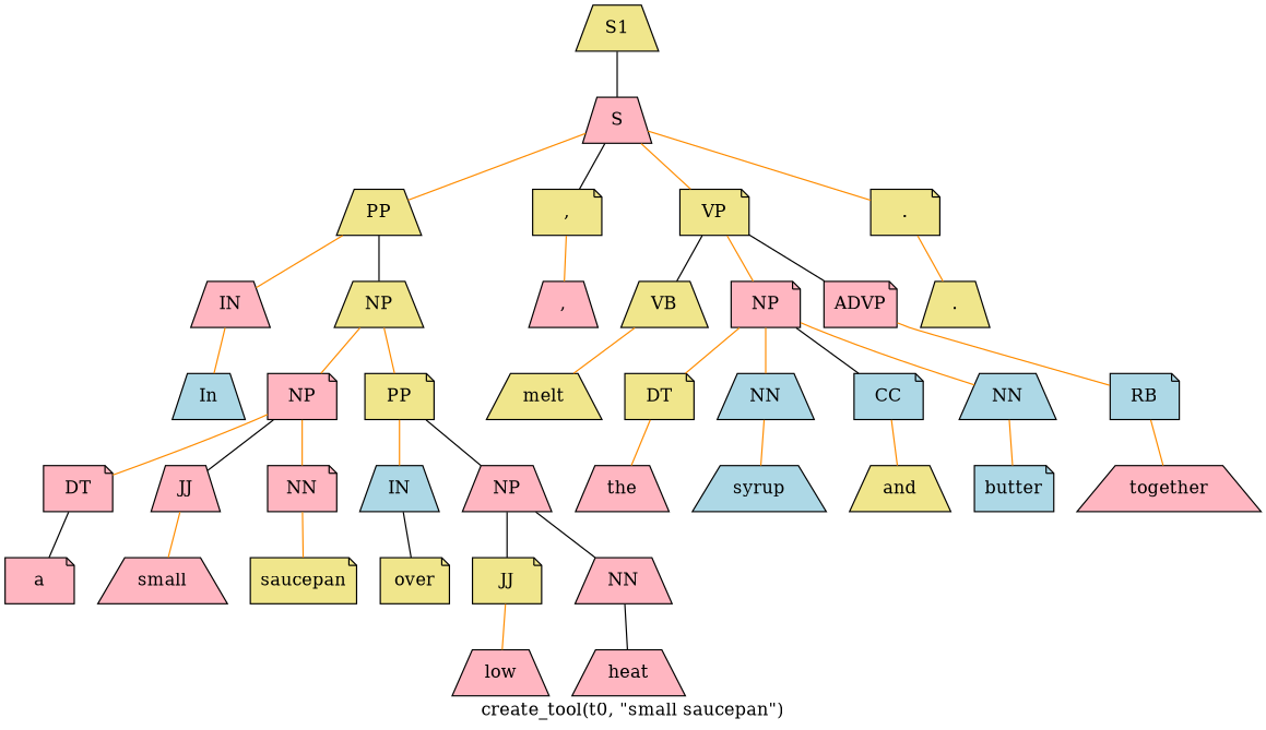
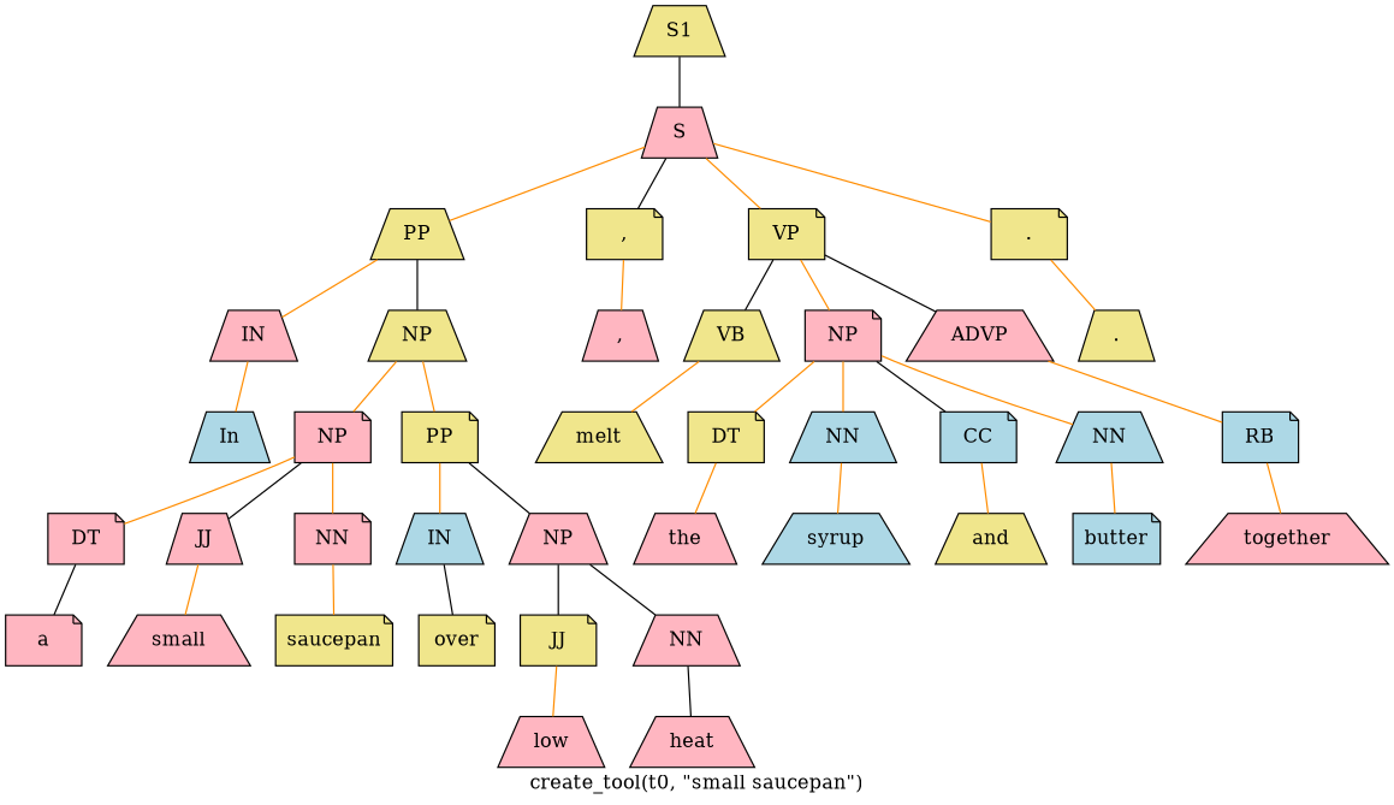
  graph {
    label="create_tool(t0, \"small saucepan\")"
    node [fillcolor=lightpink shape=trapezium style=filled]
    edge [color=darkorange]
    n1 [fillcolor=khaki label=S1]
    n2 [label=S]
    n3 [fillcolor=khaki label=PP]
    n4 [fillcolor=khaki label="," shape=note]
    n5 [fillcolor=khaki label=VP shape=note]
    n6 [fillcolor=khaki label="." shape=note]
    n7 [label=IN]
    n8 [fillcolor=khaki label=NP]
    n9 [label=","]
    n10 [fillcolor=khaki label=VB]
    n11 [label=NP shape=note]
-   n12 [label=ADVP shape=note]
+   n12 [label=ADVP]
    n13 [fillcolor=khaki label="."]
    n14 [fillcolor=lightblue label=In]
    n15 [label=NP shape=note]
    n16 [fillcolor=khaki label=PP shape=note]
    n17 [label=DT shape=note]
    n18 [label=JJ]
    n19 [label=NN shape=note]
    n20 [fillcolor=lightblue label=IN]
    n21 [label=NP]
    n22 [label=a shape=note]
    n23 [label=small]
    n24 [fillcolor=khaki label=saucepan shape=note]
    n25 [fillcolor=khaki label=over shape=note]
    n26 [fillcolor=khaki label=JJ shape=note]
    n27 [label=NN]
    n28 [label=low]
    n29 [label=heat]
    n30 [fillcolor=khaki label=melt]
    n31 [fillcolor=khaki label=DT shape=note]
    n32 [fillcolor=lightblue label=NN]
    n33 [fillcolor=lightblue label=CC shape=note]
    n34 [fillcolor=lightblue label=NN]
    n35 [fillcolor=lightblue label=RB shape=note]
    n36 [label=the]
    n37 [fillcolor=lightblue label=syrup]
    n38 [fillcolor=khaki label=and]
    n39 [fillcolor=lightblue label=butter shape=note]
    n40 [label=together]
    n1 -- n2 [color=black]
    n2 -- n3
    n2 -- n4 [color=black]
    n2 -- n5
    n2 -- n6
    n3 -- n7
    n3 -- n8 [color=black]
    n4 -- n9
    n5 -- n10 [color=black]
    n5 -- n11
    n5 -- n12 [color=black]
    n6 -- n13
    n7 -- n14
    n8 -- n15
    n8 -- n16
    n10 -- n30
    n11 -- n31
    n11 -- n32
    n11 -- n33 [color=black]
    n11 -- n34
    n12 -- n35
    n15 -- n17
    n15 -- n18 [color=black]
    n15 -- n19
    n16 -- n20
    n16 -- n21 [color=black]
    n17 -- n22 [color=black]
    n18 -- n23
    n19 -- n24
    n20 -- n25 [color=black]
    n21 -- n26 [color=black]
    n21 -- n27 [color=black]
    n26 -- n28
    n27 -- n29 [color=black]
    n31 -- n36
    n32 -- n37
    n33 -- n38
    n34 -- n39
    n35 -- n40
  }
